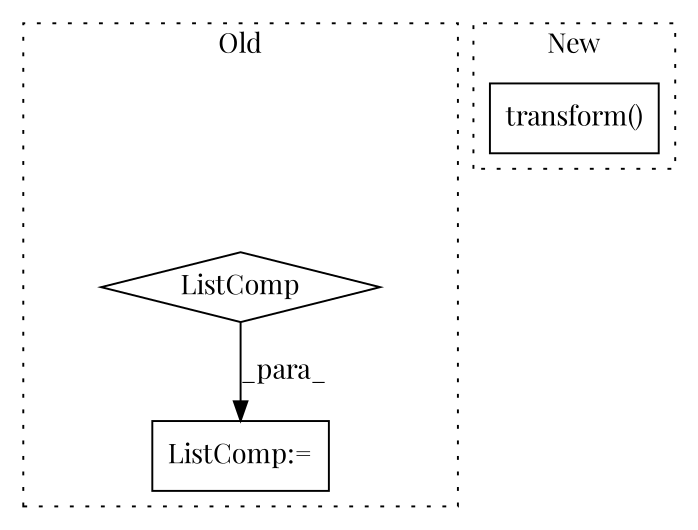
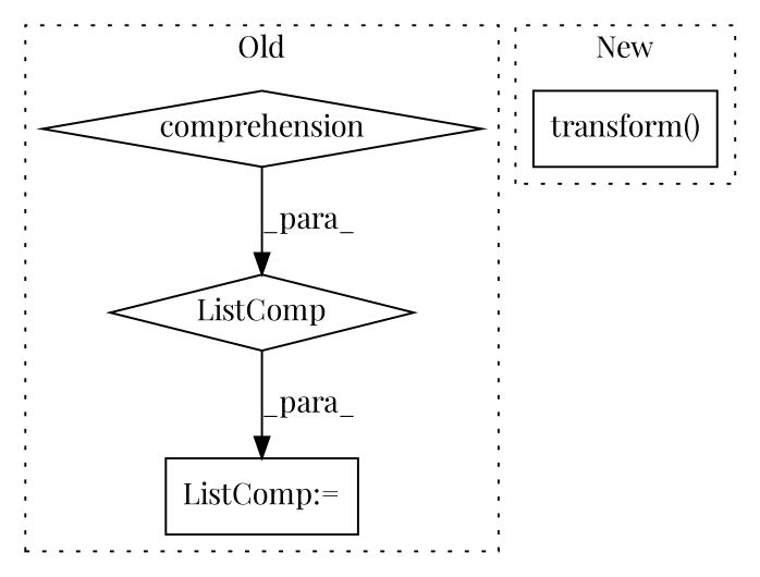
  digraph {
    fontname="Playfair Display"
    node [fontname="Playfair Display" l=3 shape=diamond]
    edge [fontname="Playfair Display"]
    n1 [a=106 l=43 label=ListComp s=4201]
+   n2 [a=45 label=comprehension s=4215]
    n3 [a=68 label="ListComp:=" s=4189 shape=box]
    n4 [a=75 l="17,1" label="transform()" s="5155,5181" shape=box]
    subgraph cluster_1 {
      label=Old
      style=dotted
      n1
+     n2
      n3
    }
    subgraph cluster_2 {
      label=New
      style=dotted
      n4
    }
    n1 -> n3 [label=_para_]
+   n2 -> n1 [label=_para_]
  }
